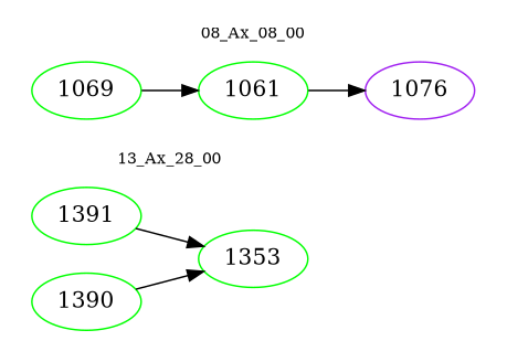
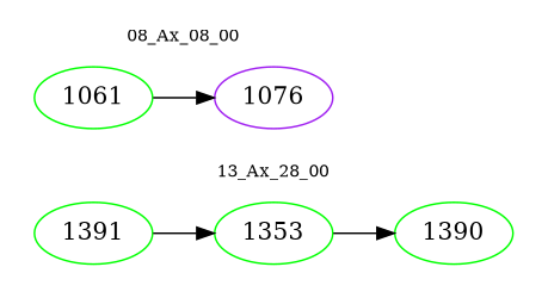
  digraph {
    rankdir=LR
    node [color=green]
    edge [color=black]
    n1 [label=1391]
    n2 [label=1353]
    n3 [label=1390]
-   n4 [label=1069]
    n5 [label=1061]
    n6 [color=purple label=1076]
    subgraph cluster_1 {
      color=white
      fontsize=10
      label="13_Ax_28_00"
      n1
      n2
      n3
    }
    subgraph cluster_2 {
      color=white
      fontsize=10
      label="08_Ax_08_00"
-     n4
      n5
      n6
    }
    n1 -> n2
-   n3 -> n2
-   n4 -> n5
+   n2 -> n3
    n5 -> n6
  }
